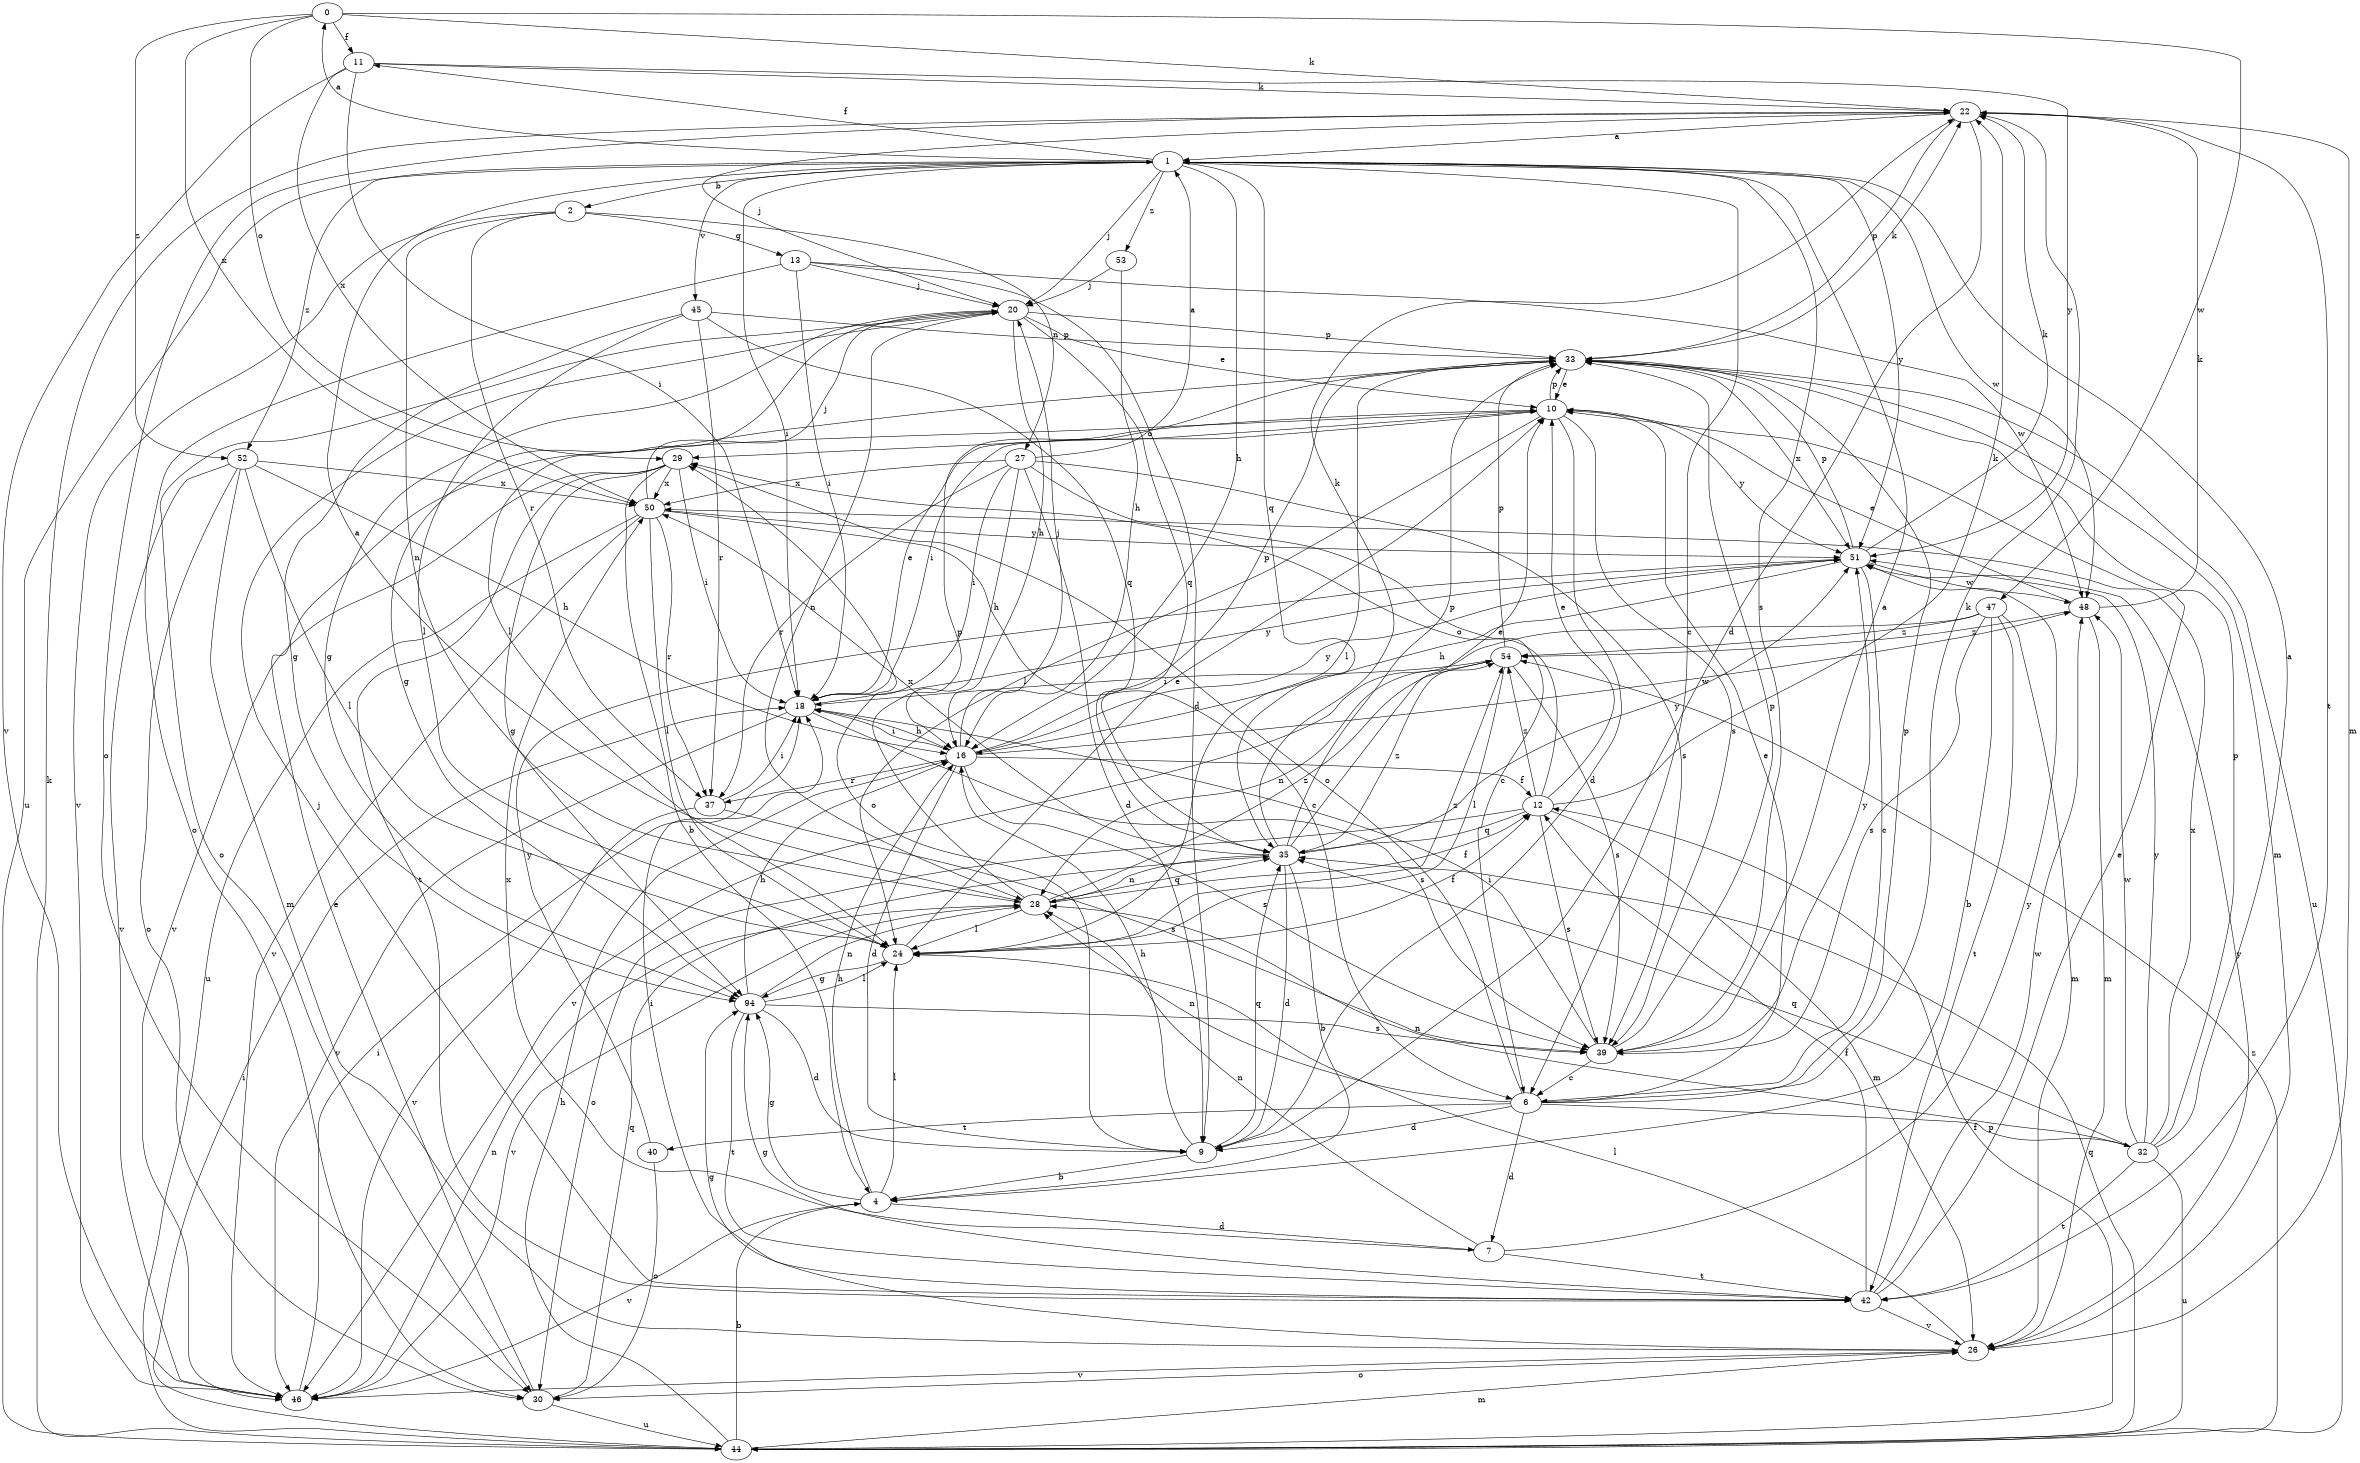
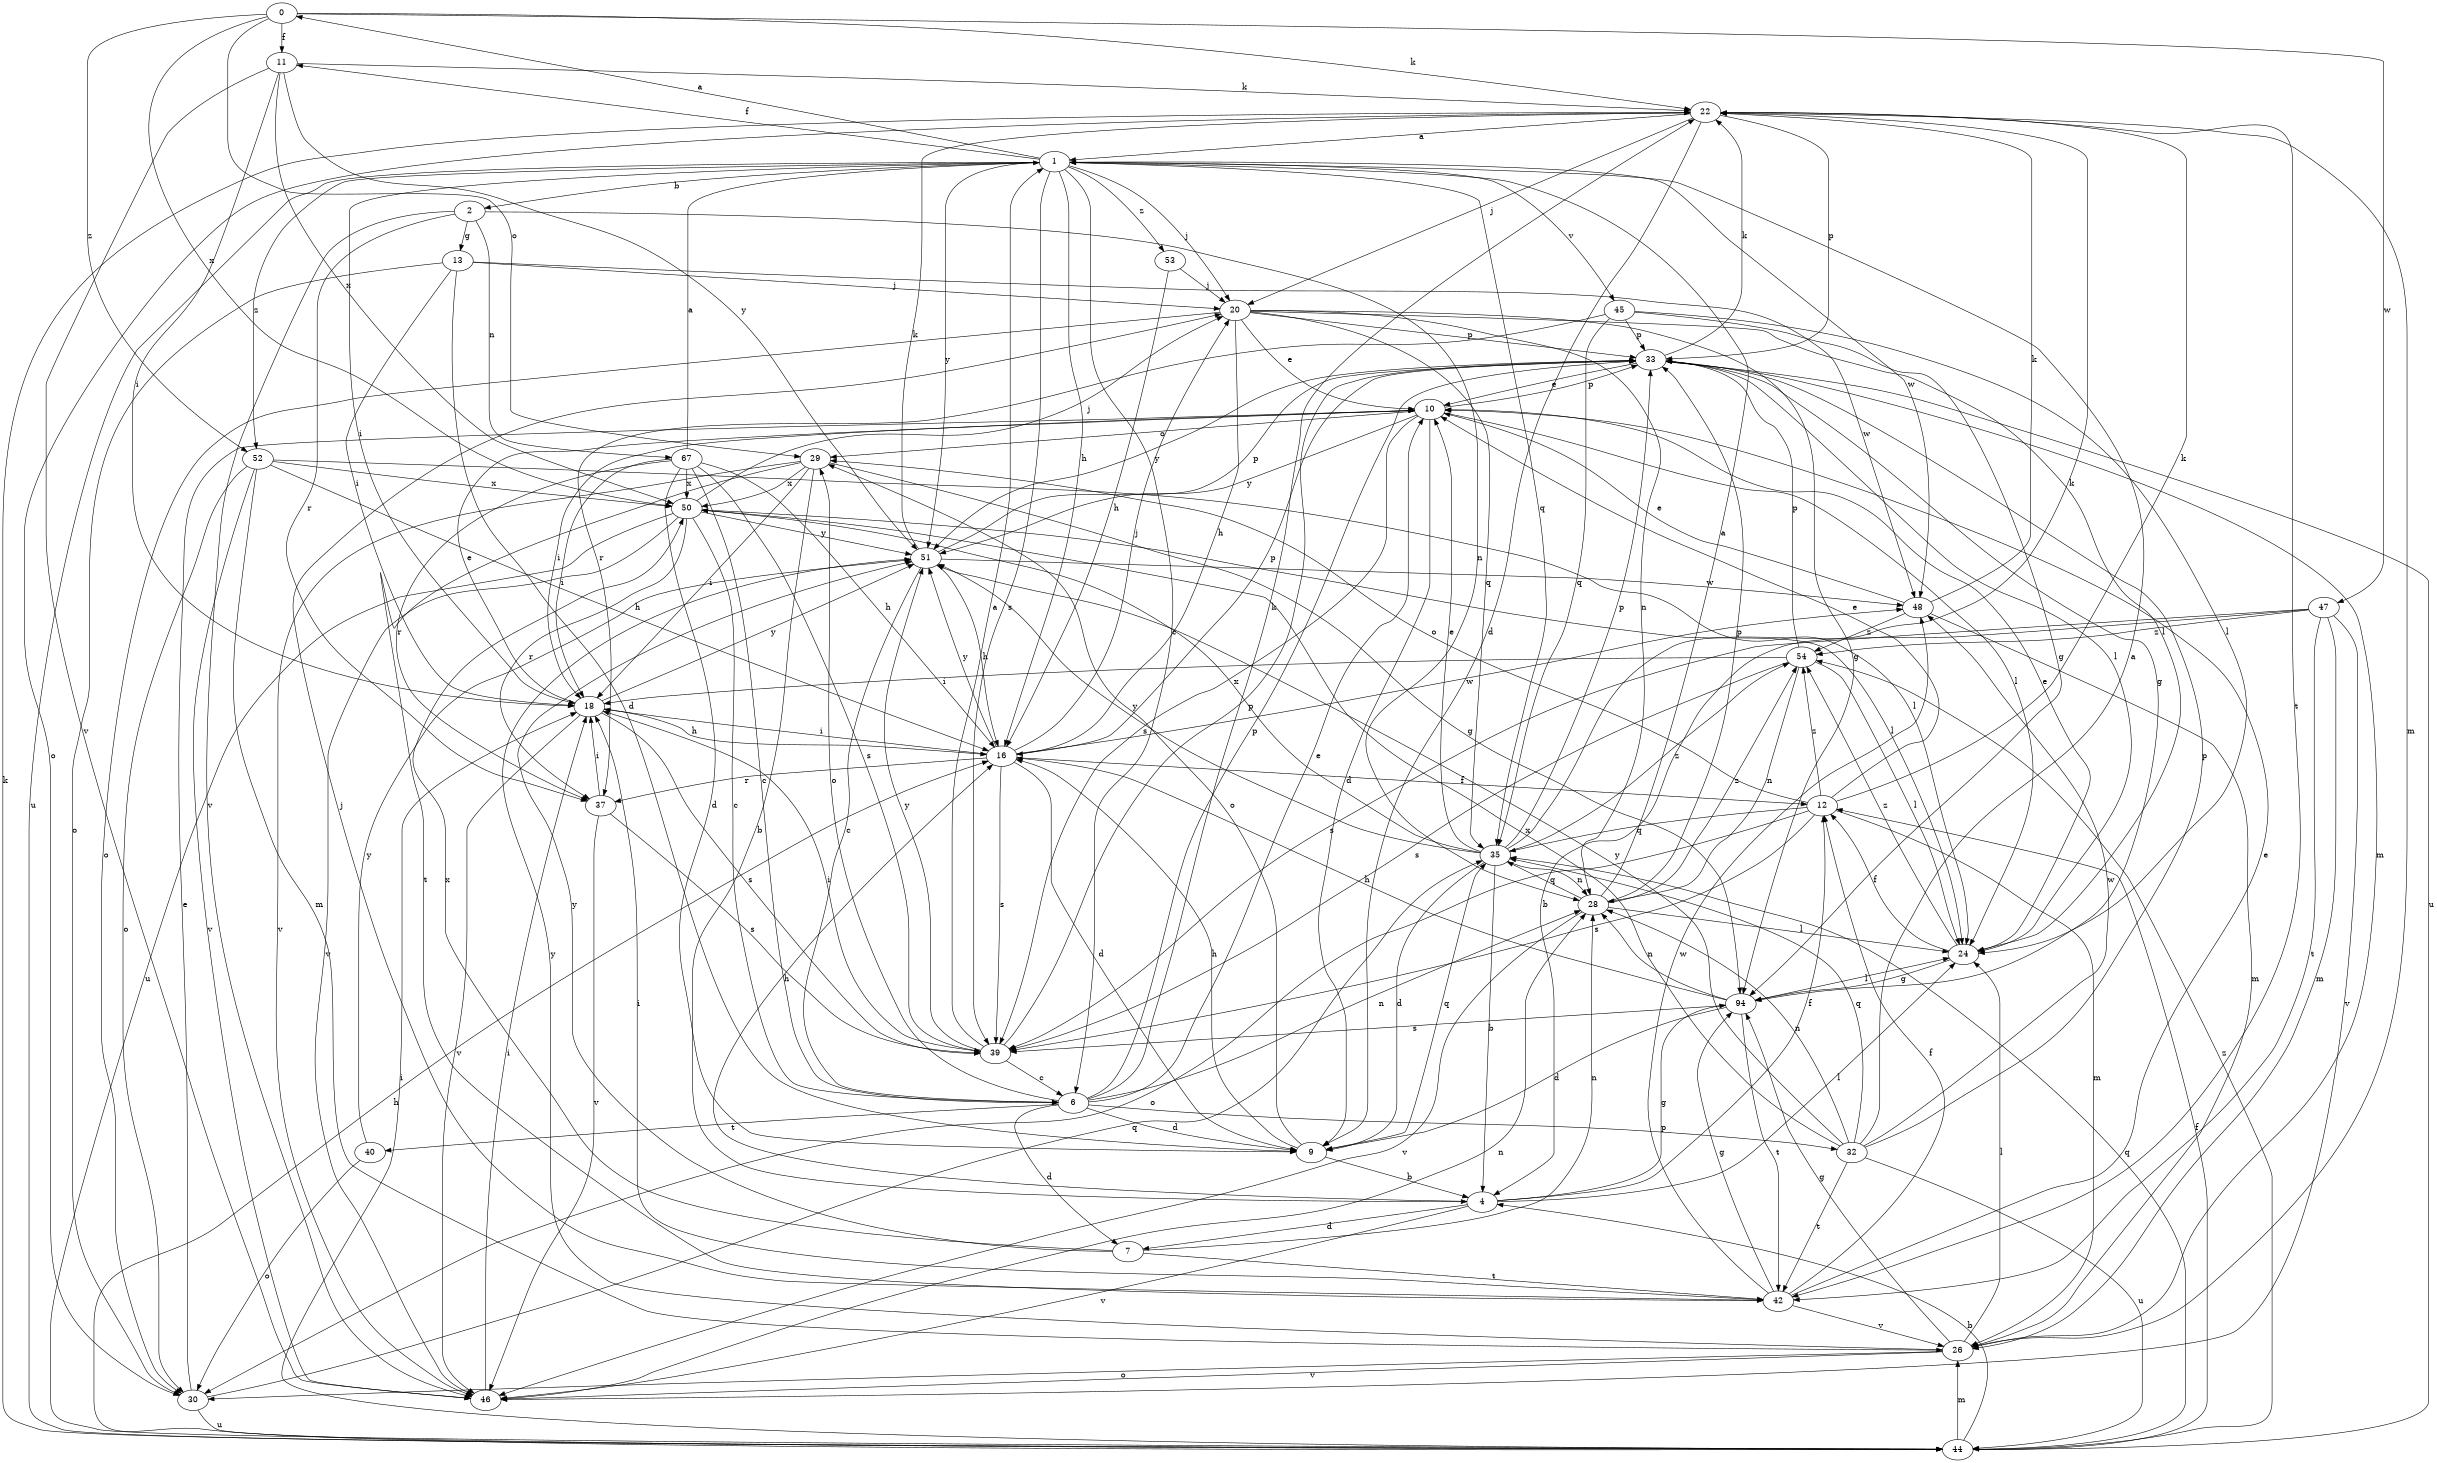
  strict digraph {
    0
    11
    22
    29
    47
    50
    52
    18
    51
    46
    1
    20
    9
    33
    42
    26
    30
    4
    n19 [label=94]
    39
    54
    6
    44
    37
    24
    16
    2
    35
    45
    48
    53
    13
-   27
+   27 [label=67]
    28
    7
    10
    32
    40
    12
    0 -> 11 [label=f]
    0 -> 22 [label=k]
    0 -> 29 [label=o]
    0 -> 47 [label=w]
    0 -> 50 [label=x]
    0 -> 52 [label=z]
    11 -> 22 [label=k]
    11 -> 50 [label=x]
    11 -> 18 [label=i]
    11 -> 51 [label=y]
    11 -> 46 [label=v]
    22 -> 1 [label=a]
    22 -> 20 [label=j]
    22 -> 9 [label=d]
    22 -> 33 [label=p]
    22 -> 42 [label=t]
    22 -> 26 [label=m]
    22 -> 30 [label=o]
    29 -> 50 [label=x]
    29 -> 18 [label=i]
    29 -> 46 [label=v]
    29 -> 42 [label=t]
    29 -> 4 [label=b]
    29 -> n19 [label=g]
    47 -> 46 [label=v]
    47 -> 42 [label=t]
    47 -> 26 [label=m]
    47 -> 4 [label=b]
    47 -> 39 [label=s]
    47 -> 54 [label=z]
    50 -> 51 [label=y]
    50 -> 46 [label=v]
    50 -> 20 [label=j]
    50 -> 6 [label=c]
    50 -> 44 [label=u]
    50 -> 37 [label=r]
    50 -> 24 [label=l]
    52 -> 50 [label=x]
    52 -> 46 [label=v]
    52 -> 26 [label=m]
    52 -> 30 [label=o]
    52 -> 24 [label=l]
    52 -> 16 [label=h]
    18 -> 51 [label=y]
    18 -> 46 [label=v]
    18 -> 39 [label=s]
    18 -> 16 [label=h]
    18 -> 10 [label=e]
    51 -> 22 [label=k]
    51 -> 33 [label=p]
    51 -> 6 [label=c]
    51 -> 16 [label=h]
    51 -> 48 [label=w]
    46 -> 18 [label=i]
    46 -> 28 [label=n]
    1 -> 0 [label=a]
    1 -> 11 [label=f]
    1 -> 52 [label=z]
    1 -> 18 [label=i]
    1 -> 51 [label=y]
    1 -> 20 [label=j]
    1 -> 39 [label=s]
    1 -> 6 [label=c]
    1 -> 44 [label=u]
    1 -> 16 [label=h]
    1 -> 2 [label=b]
    1 -> 35 [label=q]
    1 -> 45 [label=v]
    1 -> 48 [label=w]
    1 -> 53 [label=z]
    20 -> 33 [label=p]
    20 -> 30 [label=o]
    20 -> n19 [label=g]
    20 -> 24 [label=l]
    20 -> 16 [label=h]
    20 -> 35 [label=q]
    20 -> 28 [label=n]
    20 -> 10 [label=e]
    9 -> 29 [label=o]
    9 -> 4 [label=b]
    9 -> 16 [label=h]
    9 -> 35 [label=q]
    33 -> 22 [label=k]
-   33 -> 51 [label=x]
+   33 -> 51 [label=y]
    33 -> 26 [label=m]
    33 -> n19 [label=g]
    33 -> 44 [label=u]
    33 -> 24 [label=l]
    33 -> 10 [label=e]
    42 -> 18 [label=i]
    42 -> 20 [label=j]
    42 -> 26 [label=v]
    42 -> n19 [label=g]
    42 -> 48 [label=w]
    42 -> 10 [label=e]
    42 -> 12 [label=f]
    26 -> 51 [label=y]
    26 -> 46 [label=v]
    26 -> 30 [label=o]
    26 -> n19 [label=g]
    26 -> 24 [label=l]
    30 -> 44 [label=u]
    30 -> 35 [label=q]
    30 -> 10 [label=e]
    4 -> 46 [label=v]
    4 -> n19 [label=g]
    4 -> 24 [label=l]
    4 -> 16 [label=h]
    4 -> 7 [label=d]
-   28 -> 12 [label=f]
+   4 -> 12 [label=f]
    n19 -> 9 [label=d]
    n19 -> 42 [label=t]
    n19 -> 39 [label=s]
    n19 -> 24 [label=l]
    n19 -> 16 [label=h]
    n19 -> 28 [label=n]
    39 -> 18 [label=i]
    39 -> 51 [label=y]
    39 -> 1 [label=a]
    39 -> 33 [label=p]
    39 -> 6 [label=c]
    54 -> 18 [label=i]
    54 -> 33 [label=p]
    54 -> 39 [label=s]
    54 -> 24 [label=l]
    54 -> 28 [label=n]
    6 -> 22 [label=k]
    6 -> 29 [label=o]
    6 -> 9 [label=d]
    6 -> 33 [label=p]
    6 -> 28 [label=n]
    6 -> 7 [label=d]
    6 -> 10 [label=e]
    6 -> 32 [label=p]
    6 -> 40 [label=t]
    44 -> 22 [label=k]
    44 -> 18 [label=i]
    44 -> 26 [label=m]
    44 -> 4 [label=b]
    44 -> 54 [label=z]
    44 -> 16 [label=h]
    44 -> 35 [label=q]
    44 -> 12 [label=f]
    37 -> 18 [label=i]
    37 -> 46 [label=v]
    37 -> 39 [label=s]
    24 -> n19 [label=g]
    24 -> 54 [label=z]
    24 -> 10 [label=e]
    24 -> 12 [label=f]
    16 -> 18 [label=i]
    16 -> 51 [label=y]
    16 -> 20 [label=j]
    16 -> 9 [label=d]
    16 -> 33 [label=p]
    16 -> 39 [label=s]
    16 -> 37 [label=r]
    16 -> 48 [label=w]
    16 -> 12 [label=f]
    2 -> 46 [label=v]
    2 -> 37 [label=r]
    2 -> 13 [label=g]
    2 -> 27 [label=n]
    2 -> 28 [label=n]
    35 -> 22 [label=k]
    35 -> 50 [label=x]
    35 -> 51 [label=y]
    35 -> 9 [label=d]
    35 -> 33 [label=p]
    35 -> 4 [label=b]
    35 -> 54 [label=z]
    35 -> 28 [label=n]
    35 -> 10 [label=e]
    45 -> 33 [label=p]
    45 -> n19 [label=g]
    45 -> 37 [label=r]
    45 -> 24 [label=l]
    45 -> 35 [label=q]
    48 -> 22 [label=k]
    48 -> 26 [label=m]
    48 -> 54 [label=z]
    48 -> 10 [label=e]
    53 -> 20 [label=j]
    53 -> 16 [label=h]
    13 -> 18 [label=i]
    13 -> 20 [label=j]
    13 -> 9 [label=d]
    13 -> 30 [label=o]
    13 -> 48 [label=w]
    27 -> 50 [label=x]
    27 -> 18 [label=i]
    27 -> 1 [label=a]
    27 -> 9 [label=d]
    27 -> 39 [label=s]
    27 -> 6 [label=c]
    27 -> 37 [label=r]
    27 -> 16 [label=h]
    28 -> 46 [label=v]
    28 -> 1 [label=a]
    28 -> 33 [label=p]
    28 -> 54 [label=z]
    28 -> 24 [label=l]
    28 -> 35 [label=q]
    7 -> 50 [label=x]
    7 -> 51 [label=y]
    7 -> 42 [label=t]
    7 -> 28 [label=n]
    10 -> 29 [label=o]
    10 -> 18 [label=i]
    10 -> 51 [label=y]
    10 -> 9 [label=d]
    10 -> 33 [label=p]
    10 -> 39 [label=s]
    10 -> 24 [label=l]
    32 -> 50 [label=x]
    32 -> 51 [label=y]
    32 -> 1 [label=a]
    32 -> 33 [label=p]
    32 -> 42 [label=t]
    32 -> 44 [label=u]
    32 -> 35 [label=q]
    32 -> 48 [label=w]
    32 -> 28 [label=n]
    40 -> 51 [label=y]
    40 -> 30 [label=o]
    12 -> 22 [label=k]
    12 -> 29 [label=o]
    12 -> 26 [label=m]
    12 -> 30 [label=o]
    12 -> 39 [label=s]
    12 -> 54 [label=z]
    12 -> 35 [label=q]
    12 -> 10 [label=e]
  }
